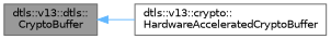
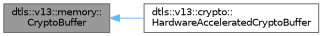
  digraph {
    rankdir=LR
    node [color=gray40 fontname=Helvetica fontsize=10 shape=box style=filled]
-   n1 [fillcolor=grey60 fontcolor=black height=0.2 label="dtls::v13::dtls::\lCryptoBuffer" width=0.4]
+   n1 [fillcolor=grey60 fontcolor=black height=0.2 label="dtls::v13::memory::\lCryptoBuffer" width=0.4]
    n2 [fillcolor=white height=0.2 label="dtls::v13::crypto::\lHardwareAcceleratedCryptoBuffer" width=0.4]
    n1 -> n2 [color=steelblue1 dir=back fontname=Helvetica fontsize=10 labelfontname=Helvetica labelfontsize=10 style=solid]
  }
